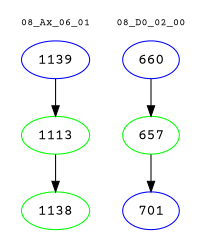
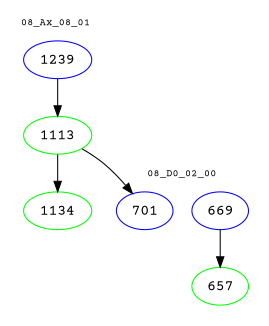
  digraph {
    fontname="Courier Prime"
    node [color=blue fontname="Courier Prime"]
    edge [color=black fontname="Courier Prime"]
-   n1 [label=1139]
+   n1 [label=1239]
    n2 [color=green label=1113]
-   n3 [color=green label=1138]
-   n4 [label=660]
+   n3 [color=green label=1134]
+   n4 [label=669]
    n5 [color=green label=657]
    n6 [label=701]
    subgraph cluster_1 {
      color=white
      fontsize=10
-     label="08_Ax_06_01"
+     label="08_Ax_08_01"
      n1
      n2
      n3
    }
    subgraph cluster_2 {
      color=white
      fontsize=10
      label="08_D0_02_00"
      n4
      n5
      n6
    }
    n1 -> n2
    n2 -> n3
    n4 -> n5
-   n5 -> n6
+   n2 -> n6
  }
